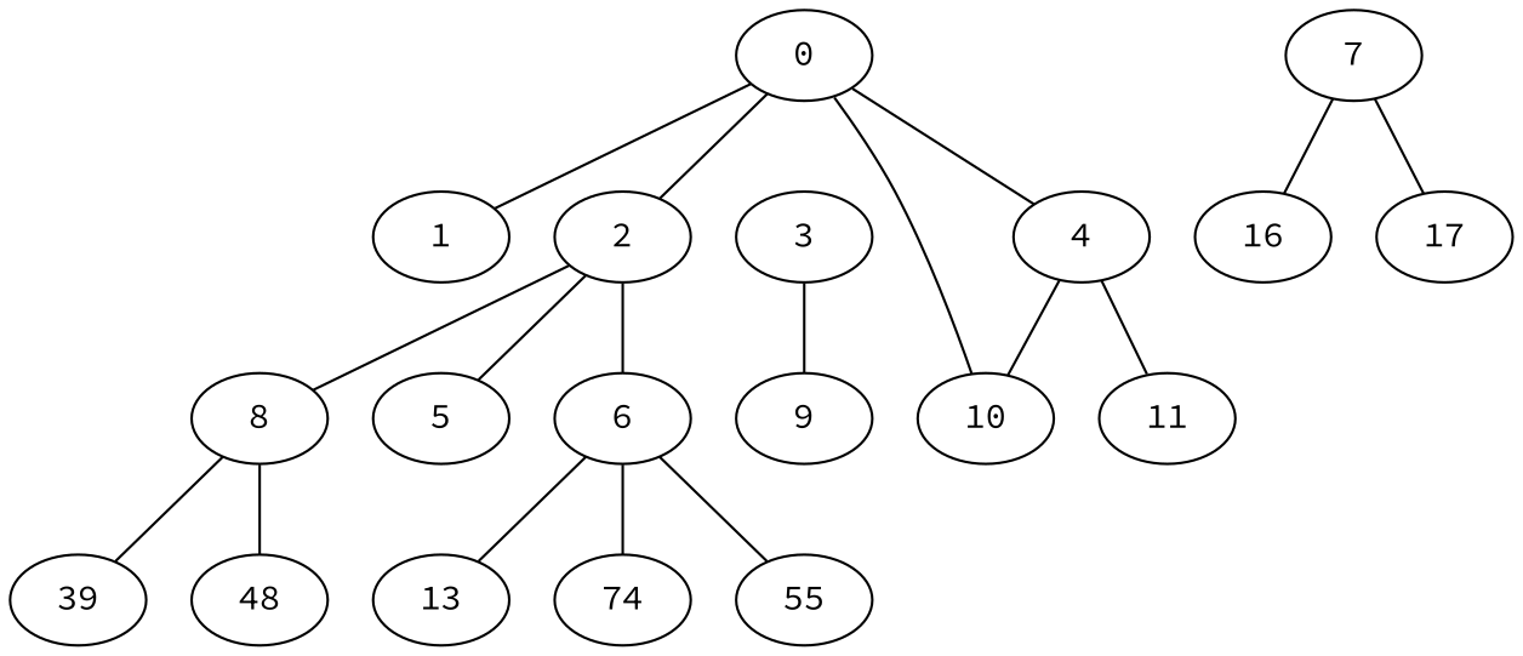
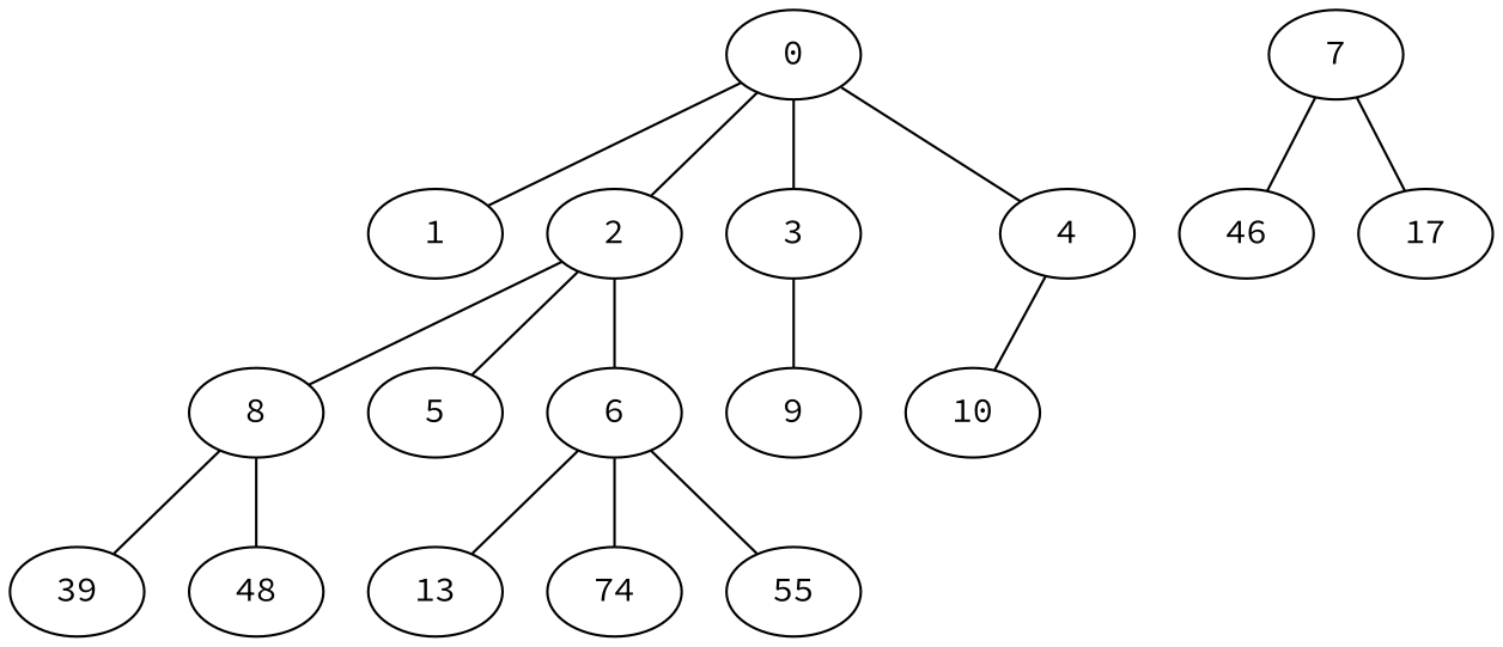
  graph {
    fontname="Source Code Pro"
    node [fontname="Source Code Pro"]
    edge [fontname="Source Code Pro"]
    0
    1
    2
    3
    4
    8
    5
    6
    9
    10
-   11
    n12 [label=39]
    n13 [label=48]
    13
    n15 [label=74]
    n16 [label=55]
    7
-   16
+   16 [label=46]
    17
    0 -- 1
    0 -- 2
-   0 -- 10
+   0 -- 3
    0 -- 4
    2 -- 8
    2 -- 5
    2 -- 6
    3 -- 9
    4 -- 10
-   4 -- 11
    8 -- n12
    8 -- n13
    6 -- 13
    6 -- n15
    6 -- n16
    7 -- 16
    7 -- 17
  }
